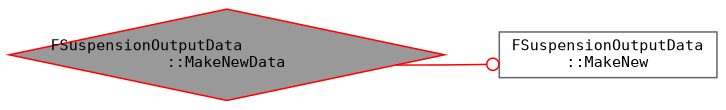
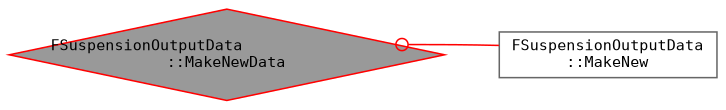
  digraph {
    rankdir=LR
    fontname="DejaVu Sans Mono"
    node [fontname="DejaVu Sans Mono" fontsize=10 style=filled]
    n1 [color=red fillcolor=grey60 fontcolor=black height=0.2 label="FSuspensionOutputData\l::MakeNewData" shape=diamond width=0.4]
    n2 [color=gray40 fillcolor=white height=0.2 label="FSuspensionOutputData\l::MakeNew" shape=box width=0.4]
-   n1 -> n2 [color=red fontname="DejaVu Sans Mono" fontsize=10 labelfontname=Helvetica labelfontsize=10 style=solid arrowhead=odot]
+   n2 -> n1 [color=red fontname="DejaVu Sans Mono" fontsize=10 labelfontname=Helvetica labelfontsize=10 style=solid arrowhead=odot]
  }
